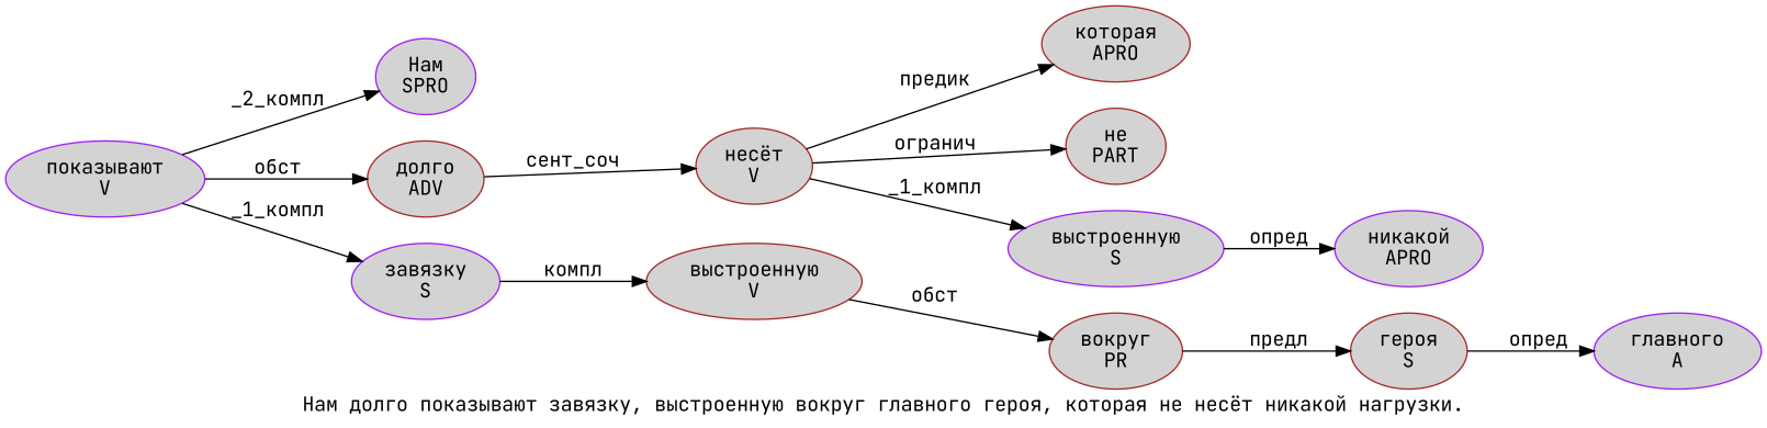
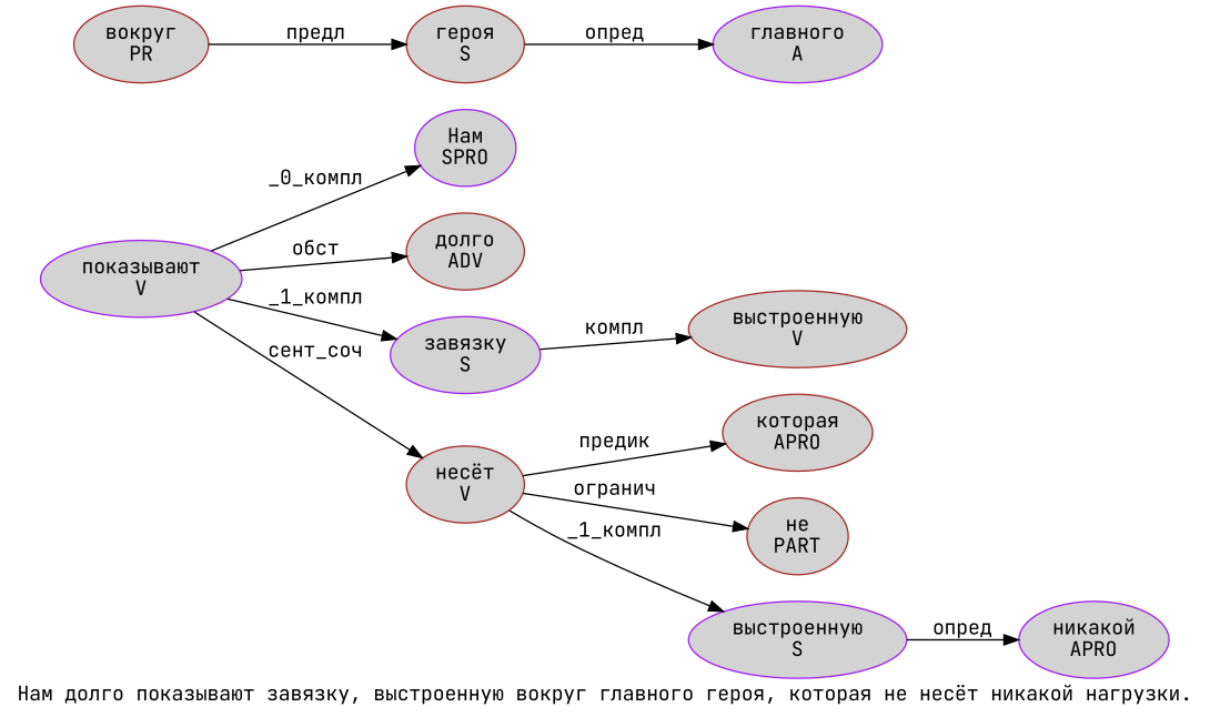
  digraph {
    fontname="JetBrains Mono"
    label="Нам долго показывают завязку, выстроенную вокруг главного героя, которая не несёт никакой нагрузки."
    rankdir=LR
    node [color=brown fillcolor=lightgray fontname="JetBrains Mono" penwidth=1 shape=ellipse style=filled]
    edge [fontname="JetBrains Mono"]
    n1 [color=purple label="Нам\nSPRO"]
    n2 [label="долго\nADV"]
    n3 [color=purple label="показывают\nV"]
    n4 [color=purple label="завязку\nS"]
    n5 [label="несёт\nV"]
    n6 [label="выстроенную\nV"]
    n7 [label="которая\nAPRO"]
    n8 [label="не\nPART"]
    n9 [color=purple label="выстроенную\nS"]
    n10 [label="вокруг\nPR"]
    n11 [label="героя\nS"]
    n12 [color=purple label="главного\nA"]
    n13 [color=purple label="никакой\nAPRO"]
-   n3 -> n1 [label="_2_компл"]
+   n3 -> n1 [label="_0_компл"]
    n3 -> n2 [label="обст"]
    n3 -> n4 [label="_1_компл"]
-   n2 -> n5 [label="сент_соч"]
+   n3 -> n5 [label="сент_соч"]
    n4 -> n6 [label="компл"]
    n5 -> n7 [label="предик"]
    n5 -> n8 [label="огранич"]
    n5 -> n9 [label="_1_компл"]
-   n6 -> n10 [label="обст"]
    n9 -> n13 [label="опред"]
    n10 -> n11 [label="предл"]
    n11 -> n12 [label="опред"]
  }
